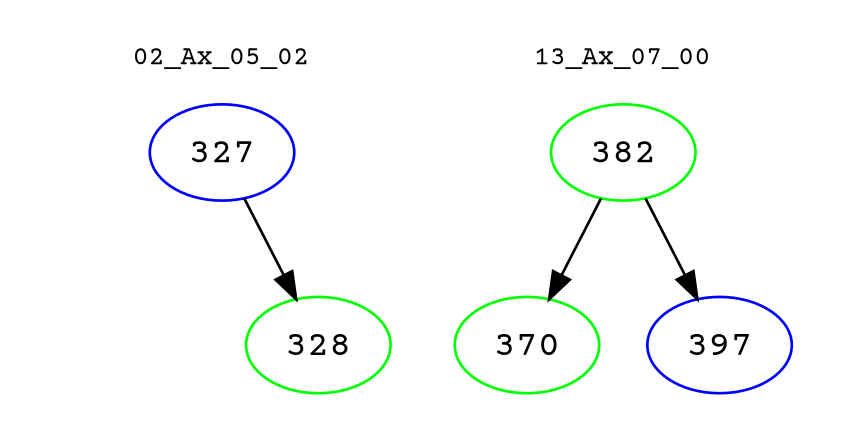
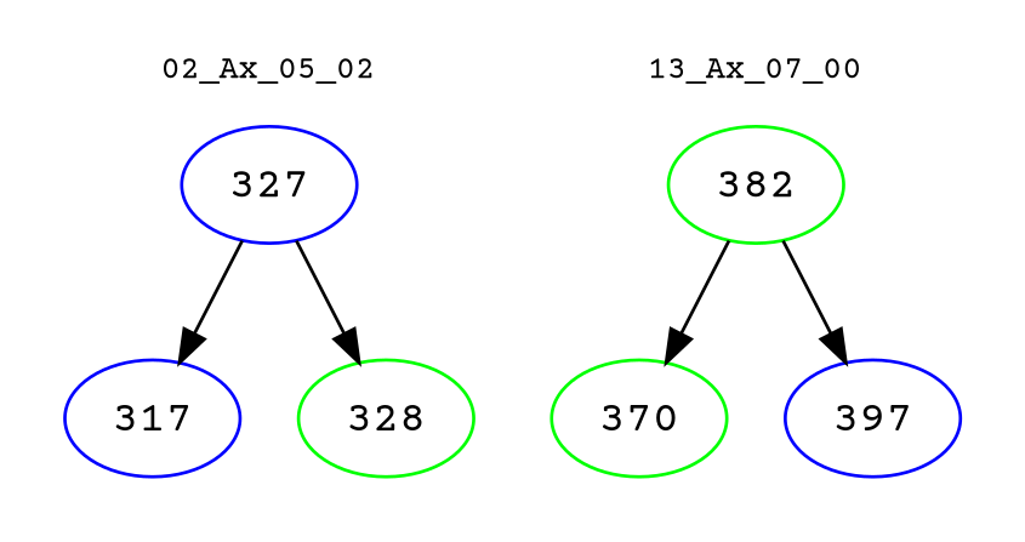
  digraph {
    fontname="Courier Prime"
    node [color=blue fontname="Courier Prime"]
    edge [color=black fontname="Courier Prime"]
    n1 [label=327]
+   n2 [label=317]
    n3 [color=green label=328]
    n4 [color=green label=382]
    n5 [color=green label=370]
    n6 [label=397]
    subgraph cluster_1 {
      color=white
      fontsize=10
      label="02_Ax_05_02"
      n1
+     n2
      n3
    }
    subgraph cluster_2 {
      color=white
      fontsize=10
      label="13_Ax_07_00"
      n4
      n5
      n6
    }
+   n1 -> n2
    n1 -> n3
    n4 -> n5
    n4 -> n6
  }
